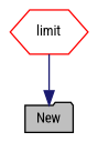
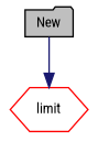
  digraph {
    rankdir=TB
    fontname="Roboto Condensed"
    node [fontname="Roboto Condensed" fontsize=10]
    n1 [color=black fillcolor=grey75 fontcolor=black height=0.2 label=New shape=folder style=filled width=0.4]
    n2 [color=red height=0.2 label=limit shape=hexagon width=0.4]
-   n2 -> n1 [color=midnightblue fontname="Roboto Condensed" fontsize=10 labelfontname=Helvetica labelfontsize=10 style=solid]
+   n1 -> n2 [color=midnightblue fontname="Roboto Condensed" fontsize=10 labelfontname=Helvetica labelfontsize=10 style=solid]
  }
